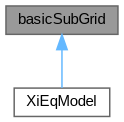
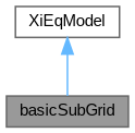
  digraph {
    fontname="Liberation Sans"
    node [color=gray40 fontname="Liberation Sans" fontsize=10 shape=box style=filled]
    n1 [fillcolor=grey60 fontcolor=black height=0.2 label=basicSubGrid width=0.4]
    n2 [fillcolor=white height=0.2 label=XiEqModel width=0.4]
-   n1 -> n2 [color=steelblue1 dir=back fontname="Liberation Sans" fontsize=10 labelfontname=Helvetica labelfontsize=10 style=solid]
+   n2 -> n1 [color=steelblue1 dir=back fontname="Liberation Sans" fontsize=10 labelfontname=Helvetica labelfontsize=10 style=solid]
  }
